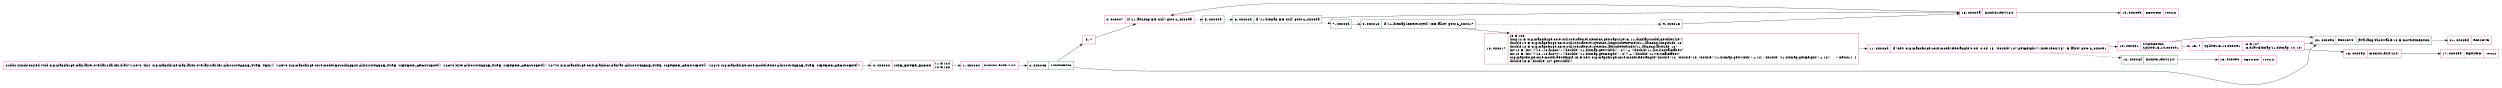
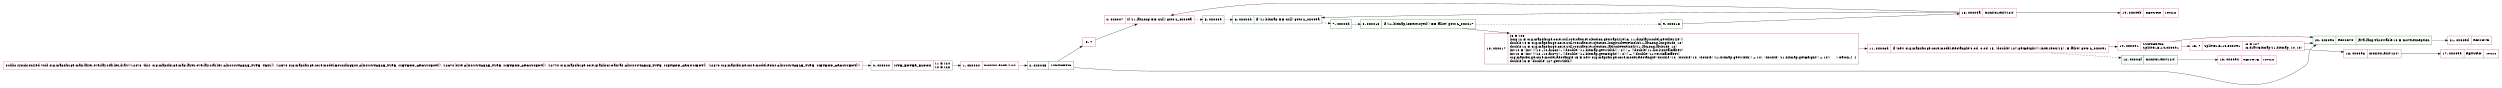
  digraph {
    rankdir=LR
    node [color=deeppink shape=record]
    n1 [color=brown label="{0\:\ 0x0000|MTH_ENTER_BLOCK\l|r1 = r24\lr0 = r28\l}"]
    n2 [label="{1\:\ 0x0004|monitor\-enter(r24)\l}"]
    n3 [color=darkgreen label="{2\:\ 0x0005|SYNTHETIC\l}"]
    n4 [color=brown label="{3\:\ ?}"]
    n5 [color=darkgreen label="{20\:\ 0x009c|REMOVE\l|java.lang.Throwable r0 = move\-exception\l}"]
    n6 [label="{4\:\ 0x0007|if (r1.latLong == null) goto L_0x009a\l}"]
    n7 [color=brown label="{21\:\ 0x009d|REMOVE\l}"]
    n8 [color=darkgreen label="{5\:\ 0x0009}"]
    n9 [color=darkgreen label="{6\:\ 0x000b|if (r1.bitmap == null) goto L_0x009a\l}"]
    n10 [label="{18\:\ 0x009a|monitor\-exit(r24)\l}"]
    n11 [label="{19\:\ 0x009b|RETURN\l|return\l}"]
    n12 [color=darkgreen label="{7\:\ 0x000d}"]
    n13 [color=darkgreen label="{8\:\ 0x0013|if (r1.bitmap.isDestroyed() == false) goto L_0x0017\l}"]
    n14 [color=darkgreen label="{9\:\ 0x0015}"]
    n15 [color=brown label="{10\:\ 0x0017|r3 = r26\llong r2 = org.mapsforge.core.util.MercatorProjection.getMapSize(r3, r1.displayModel.getTileSize())\ldouble r4 = org.mapsforge.core.util.MercatorProjection.longitudeToPixelX(r1.latLong.longitude, r2)\ldouble r2 = org.mapsforge.core.util.MercatorProjection.latitudeToPixelY(r1.latLong.latitude, r2)\lint r4 = (int) (((r4 \- r0.f266x) \- ((double) (r1.bitmap.getWidth() \/ 2))) + ((double) r1.horizontalOffset))\lint r0 = (int) (((r2 \- r0.f267y) \- ((double) (r1.bitmap.getHeight() \/ 2))) + ((double) r1.verticalOffset))\lorg.mapsforge.core.model.Rectangle r5 = new org.mapsforge.core.model.Rectangle((double) r4, (double) r0, (double) (r1.bitmap.getWidth() + r4), (double) (r1.bitmap.getHeight() + r0))     \/\/ Catch:\{  \}\ldouble r5 = (double) r27.getWidth()\l}"]
    n16 [label="{11\:\ 0x008d|if (new org.mapsforge.core.model.Rectangle(0.0d, 0.0d, r5, (double) r27.getHeight()).intersects(r5) != false) goto L_0x0091\l}"]
    n17 [color=darkgreen label="{12\:\ 0x008f|monitor\-exit(r24)\l}"]
    n18 [label="{14\:\ 0x0091|SYNTHETIC\lSplitter:B:14:0x0091\l}"]
-   n19 [label="{13\:\ 0x0090|RETURN\l|return\l}"]
+   n19 [label="{13\:\ 0x0090|REMOVE\l|return\l}"]
    n20 [label="{15\:\ ?|Splitter:B:14:0x0091\l|r3 = r27\lr3.drawBitmap(r1.bitmap, r4, r0)\l}"]
    n21 [color=brown label="{16\:\ 0x0098|monitor\-exit(r24)\l}"]
    n22 [color=brown label="{17\:\ 0x0099|RETURN\l|return\l}"]
    n23 [label="{public synchronized void org.mapsforge.map.layer.overlay.Marker.draw((r24v0 'this' org.mapsforge.map.layer.overlay.Marker A[IMMUTABLE_TYPE, THIS]), (r25v0 org.mapsforge.core.model.BoundingBox A[IMMUTABLE_TYPE, METHOD_ARGUMENT]), (r26v0 byte A[IMMUTABLE_TYPE, METHOD_ARGUMENT]), (r27v0 org.mapsforge.core.graphics.Canvas A[IMMUTABLE_TYPE, METHOD_ARGUMENT]), (r28v0 org.mapsforge.core.model.Point A[IMMUTABLE_TYPE, METHOD_ARGUMENT])) }"]
    n1 -> n2
    n2 -> n3
    n3 -> n4
    n3 -> n5
    n4 -> n6
    n5 -> n7
    n6 -> n8 [style=dashed]
    n8 -> n9 [style=dashed]
-   n9 -> n10
+   n10 -> n9
    n9 -> n12 [style=dashed]
    n10 -> n6
    n10 -> n11
    n12 -> n13
    n13 -> n14 [style=dashed]
    n13 -> n15
    n14 -> n10
    n15 -> n16
    n16 -> n17 [style=dashed]
    n16 -> n18
    n17 -> n19
    n18 -> n5
    n18 -> n20
    n20 -> n5
    n20 -> n21
    n21 -> n22
    n23 -> n1
  }
